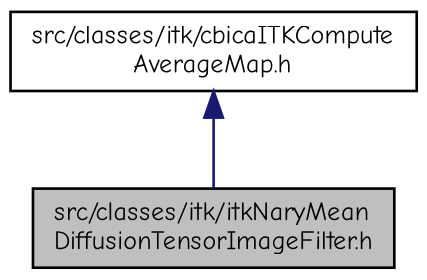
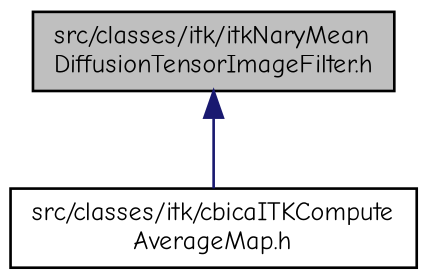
  digraph {
    fontname="Comic Neue"
    node [color=black fontname="Comic Neue" fontsize=10 shape=record style=filled]
    n1 [fillcolor=grey75 fontcolor=black height=0.2 label="src/classes/itk/itkNaryMean\lDiffusionTensorImageFilter.h" width=0.4]
    n2 [fillcolor=white height=0.2 label="src/classes/itk/cbicaITKCompute\lAverageMap.h" width=0.4]
-   n2 -> n1 [color=midnightblue dir=back fontname="Comic Neue" fontsize=10 labelfontname=Helvetica labelfontsize=10 style=solid]
+   n1 -> n2 [color=midnightblue dir=back fontname="Comic Neue" fontsize=10 labelfontname=Helvetica labelfontsize=10 style=solid]
  }
